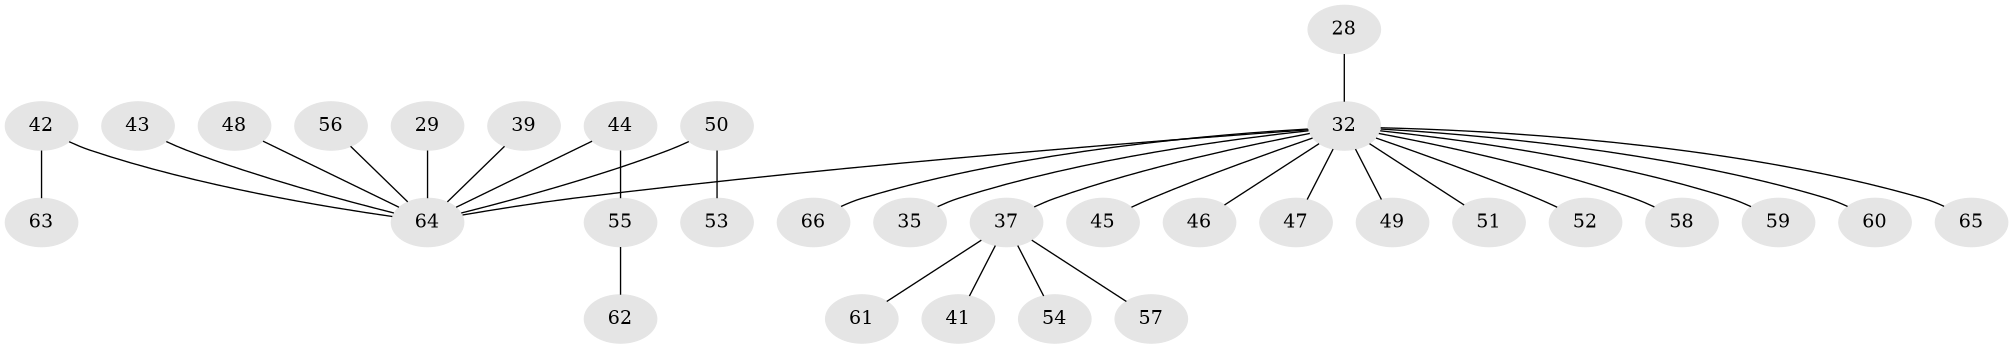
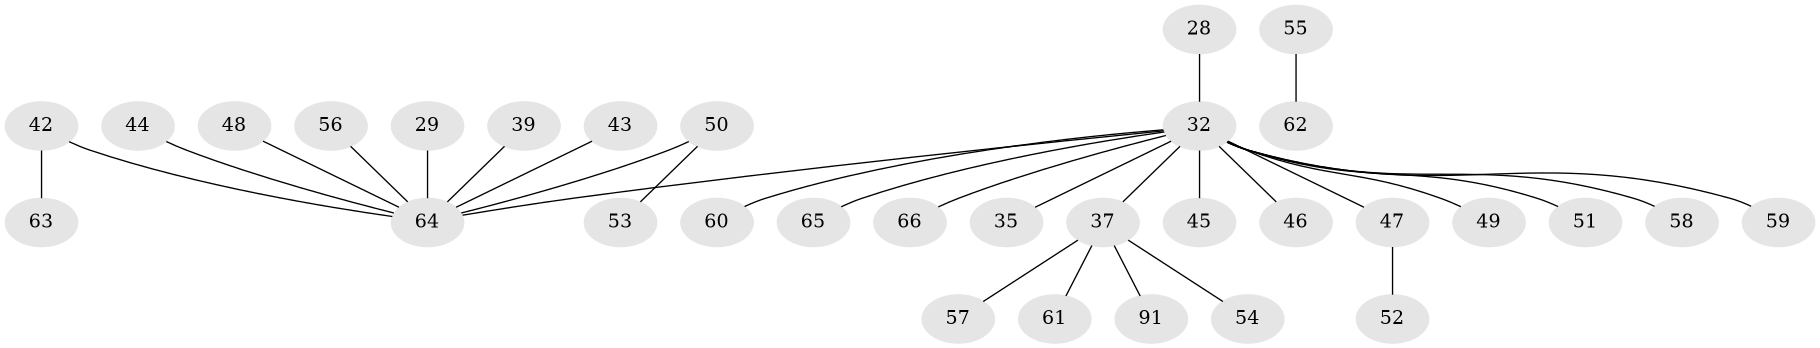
  graph {
    node [color=gray90 style=filled]
    32 [super="+17+18+25+26+19+21+24"]
    64 [super="+2+4+5+6+7+10+40+38"]
    35
    37 [super="+36"]
    45
    46
    47
    49
    51
    52
    58
    59
    60
    65
    66
    28
    29
-   41
+   41 [label=91]
    54
    57
    61
    39
    42
    63
    43
    44
    55
    62
    48
    50 [super="+22"]
    53
    56
    32 -- 64
    32 -- 35
    32 -- 37
    32 -- 45
    32 -- 46
    32 -- 47
    32 -- 49
    32 -- 51
-   32 -- 52
+   47 -- 52
    32 -- 58
    32 -- 59
    32 -- 60
    32 -- 65
    32 -- 66
    37 -- 41
    37 -- 54
    37 -- 57
    37 -- 61
    28 -- 32
    29 -- 64
    39 -- 64
    42 -- 64
    42 -- 63
    43 -- 64
    44 -- 64
-   44 -- 55
    55 -- 62
    48 -- 64
    50 -- 64
    50 -- 53
    56 -- 64
  }
